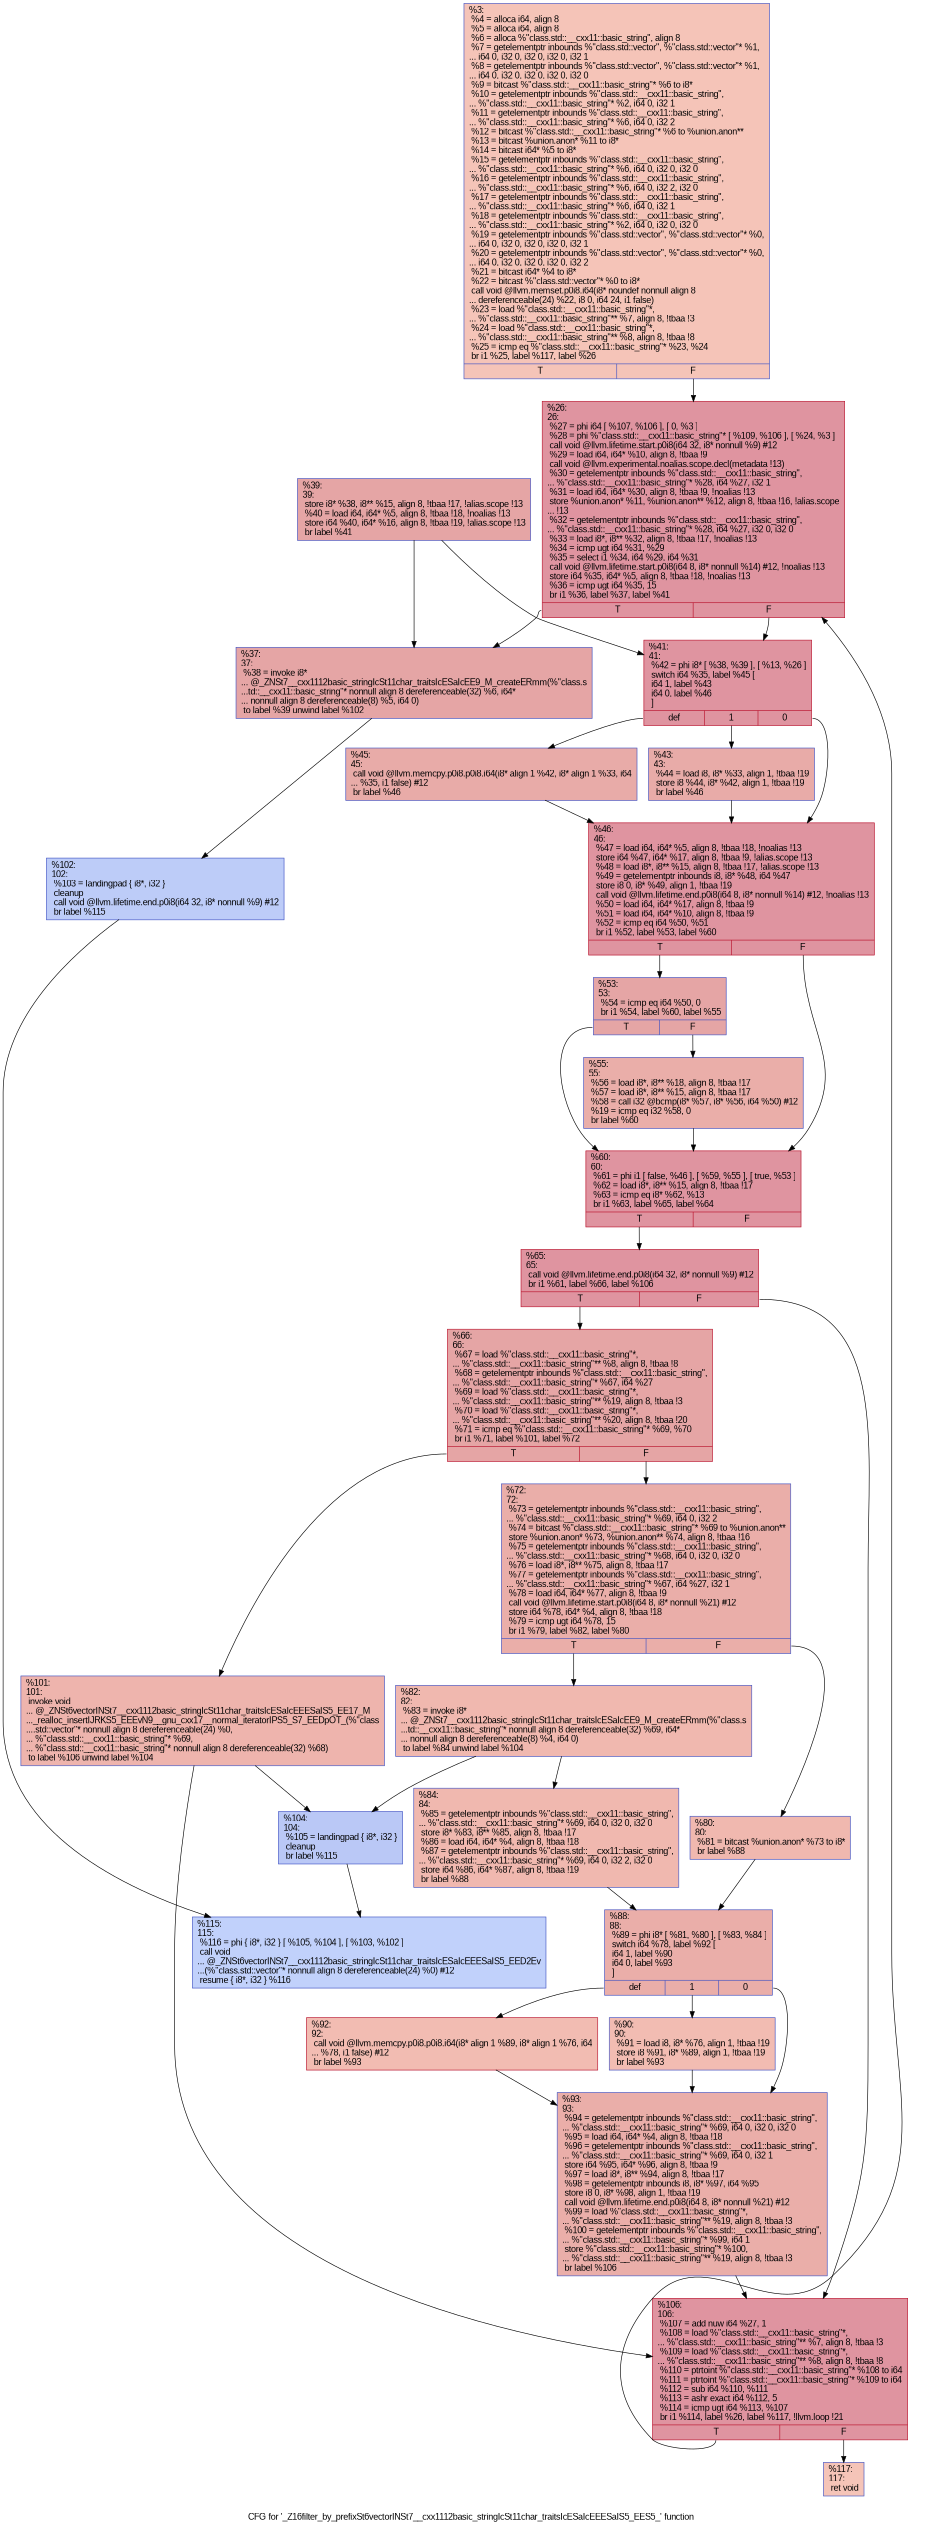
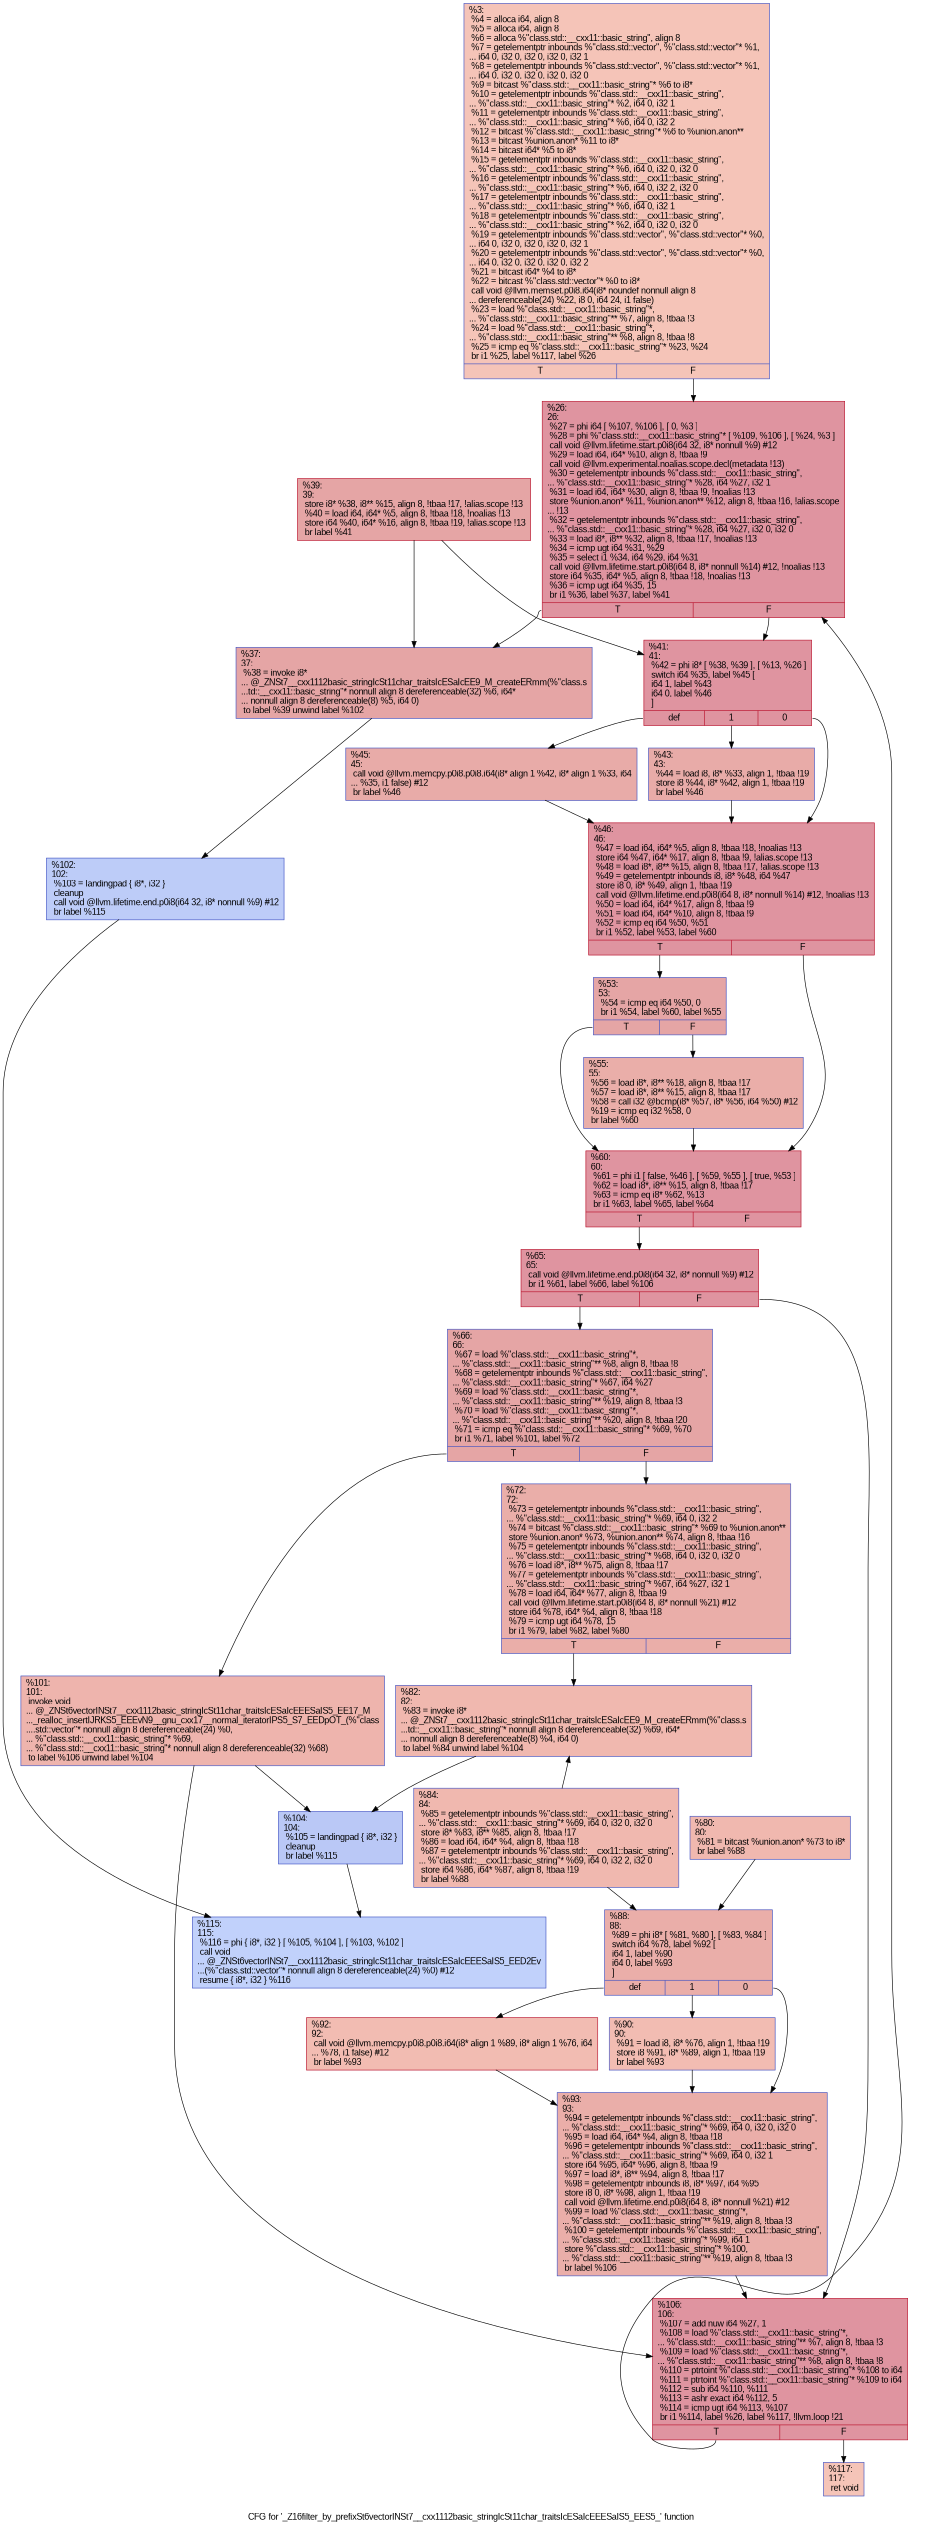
  digraph {
    fontname="Liberation Sans"
    label="CFG for '_Z16filter_by_prefixSt6vectorINSt7__cxx1112basic_stringIcSt11char_traitsIcESaIcEEESaIS5_EES5_' function"
    node [color="#3d50c3ff" fillcolor="#b70d2870" fontname="Liberation Sans" shape=record style=filled]
    edge [fontname="Liberation Sans"]
    n1 [fillcolor="#e97a5f70" label="{%3:\l  %4 = alloca i64, align 8\l  %5 = alloca i64, align 8\l  %6 = alloca %\"class.std::__cxx11::basic_string\", align 8\l  %7 = getelementptr inbounds %\"class.std::vector\", %\"class.std::vector\"* %1,\l... i64 0, i32 0, i32 0, i32 0, i32 1\l  %8 = getelementptr inbounds %\"class.std::vector\", %\"class.std::vector\"* %1,\l... i64 0, i32 0, i32 0, i32 0, i32 0\l  %9 = bitcast %\"class.std::__cxx11::basic_string\"* %6 to i8*\l  %10 = getelementptr inbounds %\"class.std::__cxx11::basic_string\",\l... %\"class.std::__cxx11::basic_string\"* %2, i64 0, i32 1\l  %11 = getelementptr inbounds %\"class.std::__cxx11::basic_string\",\l... %\"class.std::__cxx11::basic_string\"* %6, i64 0, i32 2\l  %12 = bitcast %\"class.std::__cxx11::basic_string\"* %6 to %union.anon**\l  %13 = bitcast %union.anon* %11 to i8*\l  %14 = bitcast i64* %5 to i8*\l  %15 = getelementptr inbounds %\"class.std::__cxx11::basic_string\",\l... %\"class.std::__cxx11::basic_string\"* %6, i64 0, i32 0, i32 0\l  %16 = getelementptr inbounds %\"class.std::__cxx11::basic_string\",\l... %\"class.std::__cxx11::basic_string\"* %6, i64 0, i32 2, i32 0\l  %17 = getelementptr inbounds %\"class.std::__cxx11::basic_string\",\l... %\"class.std::__cxx11::basic_string\"* %6, i64 0, i32 1\l  %18 = getelementptr inbounds %\"class.std::__cxx11::basic_string\",\l... %\"class.std::__cxx11::basic_string\"* %2, i64 0, i32 0, i32 0\l  %19 = getelementptr inbounds %\"class.std::vector\", %\"class.std::vector\"* %0,\l... i64 0, i32 0, i32 0, i32 0, i32 1\l  %20 = getelementptr inbounds %\"class.std::vector\", %\"class.std::vector\"* %0,\l... i64 0, i32 0, i32 0, i32 0, i32 2\l  %21 = bitcast i64* %4 to i8*\l  %22 = bitcast %\"class.std::vector\"* %0 to i8*\l  call void @llvm.memset.p0i8.i64(i8* noundef nonnull align 8\l... dereferenceable(24) %22, i8 0, i64 24, i1 false)\l  %23 = load %\"class.std::__cxx11::basic_string\"*,\l... %\"class.std::__cxx11::basic_string\"** %7, align 8, !tbaa !3\l  %24 = load %\"class.std::__cxx11::basic_string\"*,\l... %\"class.std::__cxx11::basic_string\"** %8, align 8, !tbaa !8\l  %25 = icmp eq %\"class.std::__cxx11::basic_string\"* %23, %24\l  br i1 %25, label %117, label %26\l|{<s0>T|<s1>F}}"]
    n2 [color="#b70d28ff" label="{%26:\l26:                                               \l  %27 = phi i64 [ %107, %106 ], [ 0, %3 ]\l  %28 = phi %\"class.std::__cxx11::basic_string\"* [ %109, %106 ], [ %24, %3 ]\l  call void @llvm.lifetime.start.p0i8(i64 32, i8* nonnull %9) #12\l  %29 = load i64, i64* %10, align 8, !tbaa !9\l  call void @llvm.experimental.noalias.scope.decl(metadata !13)\l  %30 = getelementptr inbounds %\"class.std::__cxx11::basic_string\",\l... %\"class.std::__cxx11::basic_string\"* %28, i64 %27, i32 1\l  %31 = load i64, i64* %30, align 8, !tbaa !9, !noalias !13\l  store %union.anon* %11, %union.anon** %12, align 8, !tbaa !16, !alias.scope\l... !13\l  %32 = getelementptr inbounds %\"class.std::__cxx11::basic_string\",\l... %\"class.std::__cxx11::basic_string\"* %28, i64 %27, i32 0, i32 0\l  %33 = load i8*, i8** %32, align 8, !tbaa !17, !noalias !13\l  %34 = icmp ugt i64 %31, %29\l  %35 = select i1 %34, i64 %29, i64 %31\l  call void @llvm.lifetime.start.p0i8(i64 8, i8* nonnull %14) #12, !noalias !13\l  store i64 %35, i64* %5, align 8, !tbaa !18, !noalias !13\l  %36 = icmp ugt i64 %35, 15\l  br i1 %36, label %37, label %41\l|{<s0>T|<s1>F}}"]
    n3 [fillcolor="#e97a5f70" label="{%117:\l117:                                              \l  ret void\l}"]
    n4 [fillcolor="#c5333470" label="{%37:\l37:                                               \l  %38 = invoke i8*\l... @_ZNSt7__cxx1112basic_stringIcSt11char_traitsIcESaIcEE9_M_createERmm(%\"class.s\l...td::__cxx11::basic_string\"* nonnull align 8 dereferenceable(32) %6, i64*\l... nonnull align 8 dereferenceable(8) %5, i64 0)\l          to label %39 unwind label %102\l}"]
    n5 [color="#b70d28ff" label="{%41:\l41:                                               \l  %42 = phi i8* [ %38, %39 ], [ %13, %26 ]\l  switch i64 %35, label %45 [\l    i64 1, label %43\l    i64 0, label %46\l  ]\l|{<s0>def|<s1>1|<s2>0}}"]
    n6 [fillcolor="#6a8bef70" label="{%102:\l102:                                              \l  %103 = landingpad \{ i8*, i32 \}\l          cleanup\l  call void @llvm.lifetime.end.p0i8(i64 32, i8* nonnull %9) #12\l  br label %115\l}"]
    n7 [fillcolor="#cc403a70" label="{%45:\l45:                                               \l  call void @llvm.memcpy.p0i8.p0i8.i64(i8* align 1 %42, i8* align 1 %33, i64\l... %35, i1 false) #12\l  br label %46\l}"]
    n8 [fillcolor="#cc403a70" label="{%43:\l43:                                               \l  %44 = load i8, i8* %33, align 1, !tbaa !19\l  store i8 %44, i8* %42, align 1, !tbaa !19\l  br label %46\l}"]
    n9 [color="#b70d28ff" label="{%46:\l46:                                               \l  %47 = load i64, i64* %5, align 8, !tbaa !18, !noalias !13\l  store i64 %47, i64* %17, align 8, !tbaa !9, !alias.scope !13\l  %48 = load i8*, i8** %15, align 8, !tbaa !17, !alias.scope !13\l  %49 = getelementptr inbounds i8, i8* %48, i64 %47\l  store i8 0, i8* %49, align 1, !tbaa !19\l  call void @llvm.lifetime.end.p0i8(i64 8, i8* nonnull %14) #12, !noalias !13\l  %50 = load i64, i64* %17, align 8, !tbaa !9\l  %51 = load i64, i64* %10, align 8, !tbaa !9\l  %52 = icmp eq i64 %50, %51\l  br i1 %52, label %53, label %60\l|{<s0>T|<s1>F}}"]
-   n10 [fillcolor="#c5333470" label="{%39:\l39:                                               \l  store i8* %38, i8** %15, align 8, !tbaa !17, !alias.scope !13\l  %40 = load i64, i64* %5, align 8, !tbaa !18, !noalias !13\l  store i64 %40, i64* %16, align 8, !tbaa !19, !alias.scope !13\l  br label %41\l}"]
+   n10 [color="#b70d28ff" fillcolor="#c5333470" label="{%39:\l39:                                               \l  store i8* %38, i8** %15, align 8, !tbaa !17, !alias.scope !13\l  %40 = load i64, i64* %5, align 8, !tbaa !18, !noalias !13\l  store i64 %40, i64* %16, align 8, !tbaa !19, !alias.scope !13\l  br label %41\l}"]
    n11 [fillcolor="#7396f570" label="{%115:\l115:                                              \l  %116 = phi \{ i8*, i32 \} [ %105, %104 ], [ %103, %102 ]\l  call void\l... @_ZNSt6vectorINSt7__cxx1112basic_stringIcSt11char_traitsIcESaIcEEESaIS5_EED2Ev\l...(%\"class.std::vector\"* nonnull align 8 dereferenceable(24) %0) #12\l  resume \{ i8*, i32 \} %116\l}"]
    n12 [fillcolor="#c5333470" label="{%53:\l53:                                               \l  %54 = icmp eq i64 %50, 0\l  br i1 %54, label %60, label %55\l|{<s0>T|<s1>F}}"]
    n13 [color="#b70d28ff" label="{%60:\l60:                                               \l  %61 = phi i1 [ false, %46 ], [ %59, %55 ], [ true, %53 ]\l  %62 = load i8*, i8** %15, align 8, !tbaa !17\l  %63 = icmp eq i8* %62, %13\l  br i1 %63, label %65, label %64\l|{<s0>T|<s1>F}}"]
    n14 [fillcolor="#d0473d70" label="{%55:\l55:                                               \l  %56 = load i8*, i8** %18, align 8, !tbaa !17\l  %57 = load i8*, i8** %15, align 8, !tbaa !17\l  %58 = call i32 @bcmp(i8* %57, i8* %56, i64 %50) #12\l  %19 = icmp eq i32 %58, 0\l  br label %60\l}"]
    n15 [color="#b70d28ff" label="{%65:\l65:                                               \l  call void @llvm.lifetime.end.p0i8(i64 32, i8* nonnull %9) #12\l  br i1 %61, label %66, label %106\l|{<s0>T|<s1>F}}"]
-   n16 [color="#b70d28ff" fillcolor="#c5333470" label="{%66:\l66:                                               \l  %67 = load %\"class.std::__cxx11::basic_string\"*,\l... %\"class.std::__cxx11::basic_string\"** %8, align 8, !tbaa !8\l  %68 = getelementptr inbounds %\"class.std::__cxx11::basic_string\",\l... %\"class.std::__cxx11::basic_string\"* %67, i64 %27\l  %69 = load %\"class.std::__cxx11::basic_string\"*,\l... %\"class.std::__cxx11::basic_string\"** %19, align 8, !tbaa !3\l  %70 = load %\"class.std::__cxx11::basic_string\"*,\l... %\"class.std::__cxx11::basic_string\"** %20, align 8, !tbaa !20\l  %71 = icmp eq %\"class.std::__cxx11::basic_string\"* %69, %70\l  br i1 %71, label %101, label %72\l|{<s0>T|<s1>F}}"]
+   n16 [fillcolor="#c5333470" label="{%66:\l66:                                               \l  %67 = load %\"class.std::__cxx11::basic_string\"*,\l... %\"class.std::__cxx11::basic_string\"** %8, align 8, !tbaa !8\l  %68 = getelementptr inbounds %\"class.std::__cxx11::basic_string\",\l... %\"class.std::__cxx11::basic_string\"* %67, i64 %27\l  %69 = load %\"class.std::__cxx11::basic_string\"*,\l... %\"class.std::__cxx11::basic_string\"** %19, align 8, !tbaa !3\l  %70 = load %\"class.std::__cxx11::basic_string\"*,\l... %\"class.std::__cxx11::basic_string\"** %20, align 8, !tbaa !20\l  %71 = icmp eq %\"class.std::__cxx11::basic_string\"* %69, %70\l  br i1 %71, label %101, label %72\l|{<s0>T|<s1>F}}"]
    n17 [color="#b70d28ff" label="{%106:\l106:                                              \l  %107 = add nuw i64 %27, 1\l  %108 = load %\"class.std::__cxx11::basic_string\"*,\l... %\"class.std::__cxx11::basic_string\"** %7, align 8, !tbaa !3\l  %109 = load %\"class.std::__cxx11::basic_string\"*,\l... %\"class.std::__cxx11::basic_string\"** %8, align 8, !tbaa !8\l  %110 = ptrtoint %\"class.std::__cxx11::basic_string\"* %108 to i64\l  %111 = ptrtoint %\"class.std::__cxx11::basic_string\"* %109 to i64\l  %112 = sub i64 %110, %111\l  %113 = ashr exact i64 %112, 5\l  %114 = icmp ugt i64 %113, %107\l  br i1 %114, label %26, label %117, !llvm.loop !21\l|{<s0>T|<s1>F}}"]
    n18 [fillcolor="#d8564670" label="{%101:\l101:                                              \l  invoke void\l... @_ZNSt6vectorINSt7__cxx1112basic_stringIcSt11char_traitsIcESaIcEEESaIS5_EE17_M\l..._realloc_insertIJRKS5_EEEvN9__gnu_cxx17__normal_iteratorIPS5_S7_EEDpOT_(%\"class\l....std::vector\"* nonnull align 8 dereferenceable(24) %0,\l... %\"class.std::__cxx11::basic_string\"* %69,\l... %\"class.std::__cxx11::basic_string\"* nonnull align 8 dereferenceable(32) %68)\l          to label %106 unwind label %104\l}"]
    n19 [fillcolor="#d0473d70" label="{%72:\l72:                                               \l  %73 = getelementptr inbounds %\"class.std::__cxx11::basic_string\",\l... %\"class.std::__cxx11::basic_string\"* %69, i64 0, i32 2\l  %74 = bitcast %\"class.std::__cxx11::basic_string\"* %69 to %union.anon**\l  store %union.anon* %73, %union.anon** %74, align 8, !tbaa !16\l  %75 = getelementptr inbounds %\"class.std::__cxx11::basic_string\",\l... %\"class.std::__cxx11::basic_string\"* %68, i64 0, i32 0, i32 0\l  %76 = load i8*, i8** %75, align 8, !tbaa !17\l  %77 = getelementptr inbounds %\"class.std::__cxx11::basic_string\",\l... %\"class.std::__cxx11::basic_string\"* %67, i64 %27, i32 1\l  %78 = load i64, i64* %77, align 8, !tbaa !9\l  call void @llvm.lifetime.start.p0i8(i64 8, i8* nonnull %21) #12\l  store i64 %78, i64* %4, align 8, !tbaa !18\l  %79 = icmp ugt i64 %78, 15\l  br i1 %79, label %82, label %80\l|{<s0>T|<s1>F}}"]
    n20 [fillcolor="#6282ea70" label="{%104:\l104:                                              \l  %105 = landingpad \{ i8*, i32 \}\l          cleanup\l  br label %115\l}"]
    n21 [fillcolor="#dc5d4a70" label="{%82:\l82:                                               \l  %83 = invoke i8*\l... @_ZNSt7__cxx1112basic_stringIcSt11char_traitsIcESaIcEE9_M_createERmm(%\"class.s\l...td::__cxx11::basic_string\"* nonnull align 8 dereferenceable(32) %69, i64*\l... nonnull align 8 dereferenceable(8) %4, i64 0)\l          to label %84 unwind label %104\l}"]
    n22 [fillcolor="#dc5d4a70" label="{%80:\l80:                                               \l  %81 = bitcast %union.anon* %73 to i8*\l  br label %88\l}"]
    n23 [fillcolor="#dc5d4a70" label="{%84:\l84:                                               \l  %85 = getelementptr inbounds %\"class.std::__cxx11::basic_string\",\l... %\"class.std::__cxx11::basic_string\"* %69, i64 0, i32 0, i32 0\l  store i8* %83, i8** %85, align 8, !tbaa !17\l  %86 = load i64, i64* %4, align 8, !tbaa !18\l  %87 = getelementptr inbounds %\"class.std::__cxx11::basic_string\",\l... %\"class.std::__cxx11::basic_string\"* %69, i64 0, i32 2, i32 0\l  store i64 %86, i64* %87, align 8, !tbaa !19\l  br label %88\l}"]
    n24 [fillcolor="#d0473d70" label="{%88:\l88:                                               \l  %89 = phi i8* [ %81, %80 ], [ %83, %84 ]\l  switch i64 %78, label %92 [\l    i64 1, label %90\l    i64 0, label %93\l  ]\l|{<s0>def|<s1>1|<s2>0}}"]
    n25 [color="#b70d28ff" fillcolor="#e1675170" label="{%92:\l92:                                               \l  call void @llvm.memcpy.p0i8.p0i8.i64(i8* align 1 %89, i8* align 1 %76, i64\l... %78, i1 false) #12\l  br label %93\l}"]
    n26 [fillcolor="#e1675170" label="{%90:\l90:                                               \l  %91 = load i8, i8* %76, align 1, !tbaa !19\l  store i8 %91, i8* %89, align 1, !tbaa !19\l  br label %93\l}"]
    n27 [fillcolor="#d0473d70" label="{%93:\l93:                                               \l  %94 = getelementptr inbounds %\"class.std::__cxx11::basic_string\",\l... %\"class.std::__cxx11::basic_string\"* %69, i64 0, i32 0, i32 0\l  %95 = load i64, i64* %4, align 8, !tbaa !18\l  %96 = getelementptr inbounds %\"class.std::__cxx11::basic_string\",\l... %\"class.std::__cxx11::basic_string\"* %69, i64 0, i32 1\l  store i64 %95, i64* %96, align 8, !tbaa !9\l  %97 = load i8*, i8** %94, align 8, !tbaa !17\l  %98 = getelementptr inbounds i8, i8* %97, i64 %95\l  store i8 0, i8* %98, align 1, !tbaa !19\l  call void @llvm.lifetime.end.p0i8(i64 8, i8* nonnull %21) #12\l  %99 = load %\"class.std::__cxx11::basic_string\"*,\l... %\"class.std::__cxx11::basic_string\"** %19, align 8, !tbaa !3\l  %100 = getelementptr inbounds %\"class.std::__cxx11::basic_string\",\l... %\"class.std::__cxx11::basic_string\"* %99, i64 1\l  store %\"class.std::__cxx11::basic_string\"* %100,\l... %\"class.std::__cxx11::basic_string\"** %19, align 8, !tbaa !3\l  br label %106\l}"]
    n1 -> n2 [tailport=s1]
    n2 -> n4 [tailport=s0]
    n2 -> n5 [tailport=s1]
    n4 -> n6
    n5 -> n7 [tailport=s0]
    n5 -> n8 [tailport=s1]
    n5 -> n9 [tailport=s2]
    n6 -> n11
    n7 -> n9
    n8 -> n9
    n9 -> n12 [tailport=s0]
    n9 -> n13 [tailport=s1]
    n10 -> n4
    n10 -> n5
    n12 -> n13 [tailport=s0]
    n12 -> n14 [tailport=s1]
    n13 -> n15 [tailport=s0]
    n14 -> n13
    n15 -> n16 [tailport=s0]
    n15 -> n17 [tailport=s1]
    n16 -> n18 [tailport=s0]
    n16 -> n19 [tailport=s1]
    n17 -> n2 [tailport=s0]
    n17 -> n3 [tailport=s1]
    n18 -> n17
    n18 -> n20
    n19 -> n21 [tailport=s0]
-   n19 -> n22 [tailport=s1]
    n20 -> n11
    n21 -> n20
-   n21 -> n23
+   n23 -> n21
    n22 -> n24
    n23 -> n24
    n24 -> n25 [tailport=s0]
    n24 -> n26 [tailport=s1]
    n24 -> n27 [tailport=s2]
    n25 -> n27
    n26 -> n27
    n27 -> n17
  }
